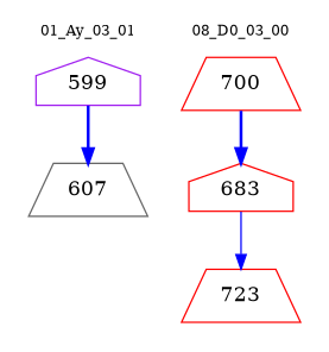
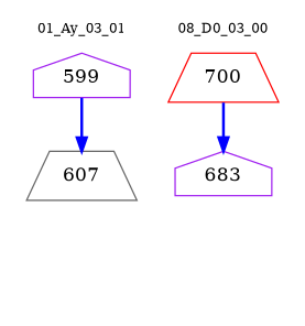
  digraph {
    node [color=purple shape=trapezium]
    edge [color=blue style=bold]
    n1 [label=599 shape=house]
    n2 [color=gray40 label=607]
    n3 [color=red label=700]
-   n4 [color=red label=683 shape=house]
-   n5 [color=red label=723]
+   n4 [label=683 shape=house]
    subgraph cluster_1 {
      color=white
      fontsize=10
      label="01_Ay_03_01"
      n1
      n2
    }
    subgraph cluster_2 {
      color=white
      fontsize=10
      label="08_D0_03_00"
      n3
      n4
-     n5
    }
    n1 -> n2
    n3 -> n4
-   n4 -> n5 [style=solid]
  }
